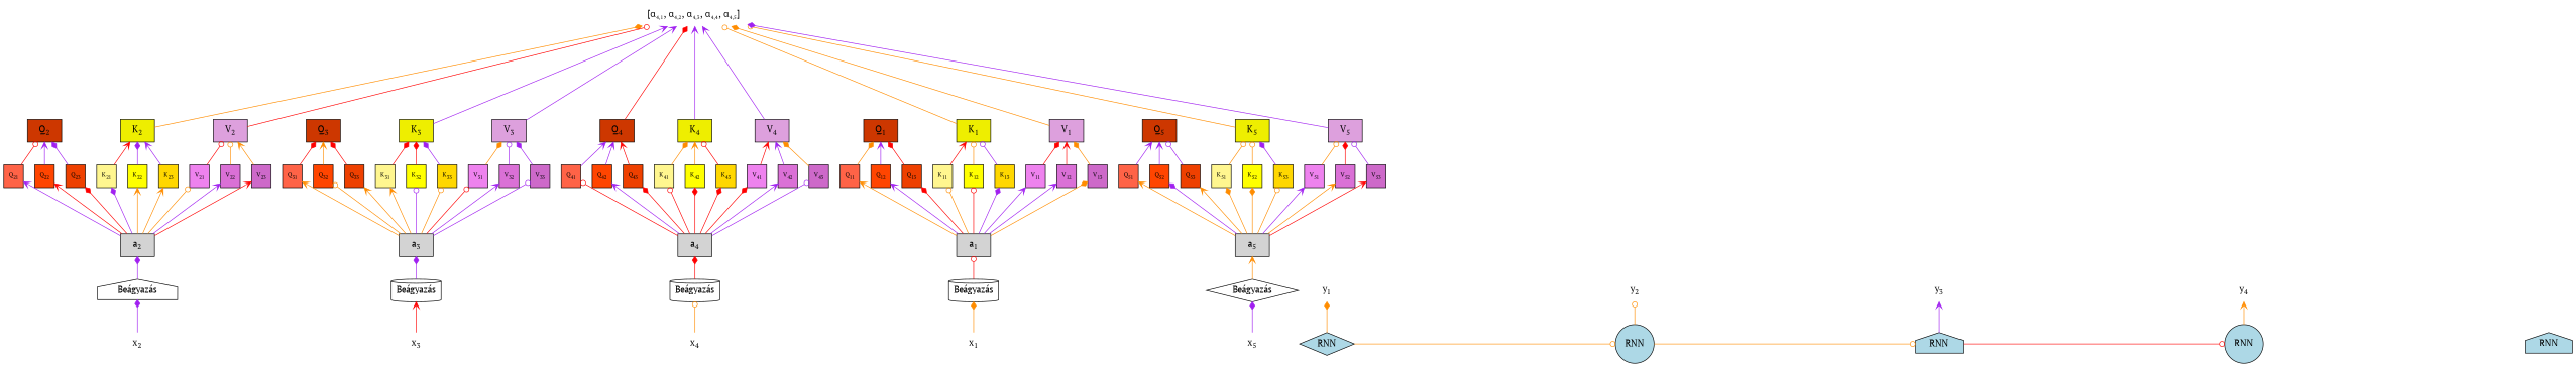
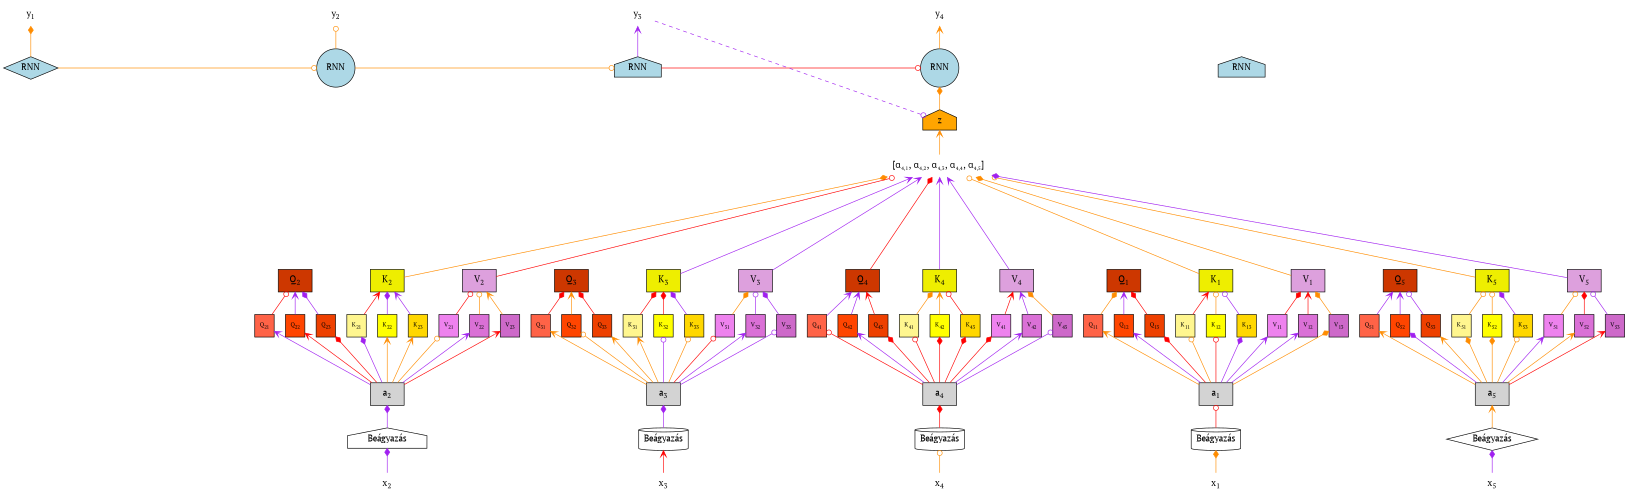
  digraph {
    rankdir=BT
    splines=False
    fontname="PT Serif"
    node [fontsize=9 shape=rectangle style=filled fontname="PT Serif"]
    edge [color=darkorange arrowhead=vee fontname="PT Serif"]
    n1 [fillcolor=tomato label=<Q<sub>11</sub>> width=.1]
    n2 [fillcolor=orangered label=<Q<sub>12</sub>> width=.1]
    n3 [fillcolor=orangered2 label=<Q<sub>13</sub>> width=.1]
    n4 [fillcolor=tomato label=<Q<sub>21</sub>> width=.1]
    n5 [fillcolor=orangered label=<Q<sub>22</sub>> width=.1]
    n6 [fillcolor=orangered2 label=<Q<sub>23</sub>> width=.1]
    n7 [fillcolor=tomato label=<Q<sub>31</sub>> width=.1]
    n8 [fillcolor=orangered label=<Q<sub>32</sub>> width=.1]
    n9 [fillcolor=orangered2 label=<Q<sub>33</sub>> width=.1]
    n10 [fillcolor=tomato label=<Q<sub>41</sub>> width=.1]
    n11 [fillcolor=orangered label=<Q<sub>42</sub>> width=.1]
    n12 [fillcolor=orangered2 label=<Q<sub>43</sub>> width=.1]
    n13 [fillcolor=tomato label=<Q<sub>51</sub>> width=.1]
    n14 [fillcolor=orangered label=<Q<sub>52</sub>> width=.1]
    n15 [fillcolor=orangered2 label=<Q<sub>53</sub>> width=.1]
    n16 [fillcolor=khaki1 label=<K<sub>11</sub>> width=.1]
    n17 [fillcolor=yellow label=<K<sub>12</sub>> width=.1]
    n18 [fillcolor=gold label=<K<sub>13</sub>> width=.1]
    n19 [fillcolor=khaki1 label=<K<sub>21</sub>> width=.1]
    n20 [fillcolor=yellow label=<K<sub>22</sub>> width=.1]
    n21 [fillcolor=gold label=<K<sub>23</sub>> width=.1]
    n22 [fillcolor=khaki1 label=<K<sub>31</sub>> width=.1]
    n23 [fillcolor=yellow label=<K<sub>32</sub>> width=.1]
    n24 [fillcolor=gold label=<K<sub>33</sub>> width=.1]
    n25 [fillcolor=khaki1 label=<K<sub>41</sub>> width=.1]
    n26 [fillcolor=yellow label=<K<sub>42</sub>> width=.1]
    n27 [fillcolor=gold label=<K<sub>43</sub>> width=.1]
    n28 [fillcolor=khaki1 label=<K<sub>51</sub>> width=.1]
    n29 [fillcolor=yellow label=<K<sub>52</sub>> width=.1]
    n30 [fillcolor=gold label=<K<sub>53</sub>> width=.1]
    n31 [fillcolor=violet label=<V<sub>11</sub>> width=.1]
    n32 [fillcolor=orchid label=<V<sub>12</sub>> width=.1]
    n33 [fillcolor=orchid3 label=<V<sub>13</sub>> width=.1]
    n34 [fillcolor=violet label=<V<sub>21</sub>> width=.1]
    n35 [fillcolor=orchid label=<V<sub>22</sub>> width=.1]
    n36 [fillcolor=orchid3 label=<V<sub>23</sub>> width=.1]
    n37 [fillcolor=violet label=<V<sub>31</sub>> width=.1]
    n38 [fillcolor=orchid label=<V<sub>32</sub>> width=.1]
    n39 [fillcolor=orchid3 label=<V<sub>33</sub>> width=.1]
    n40 [fillcolor=violet label=<V<sub>41</sub>> width=.1]
    n41 [fillcolor=orchid label=<V<sub>42</sub>> width=.1]
    n42 [fillcolor=orchid3 label=<V<sub>43</sub>> width=.1]
    n43 [fillcolor=violet label=<V<sub>51</sub>> width=.1]
    n44 [fillcolor=orchid label=<V<sub>52</sub>> width=.1]
    n45 [fillcolor=orchid3 label=<V<sub>53</sub>> width=.1]
    n46 [fillcolor=lightblue label=RNN shape=diamond fontsize=""]
    n47 [fillcolor=lightblue label=RNN shape=circle fontsize=""]
    n48 [fillcolor=lightblue label=RNN shape=house fontsize=""]
    n49 [fillcolor=lightblue label=RNN shape=circle fontsize=""]
    n50 [fillcolor=lightblue label=RNN shape=house fontsize=""]
    n51 [label=<x<sub>1</sub>> shape=plaintext fontsize="" style=""]
    n52 [label="Beágyazás" shape=cylinder fontsize="" style=""]
    n53 [label=<x<sub>2</sub>> shape=plaintext fontsize="" style=""]
    n54 [label="Beágyazás" shape=house fontsize="" style=""]
    n55 [label=<x<sub>3</sub>> shape=plaintext fontsize="" style=""]
    n56 [label="Beágyazás" shape=cylinder fontsize="" style=""]
    n57 [label=<x<sub>4</sub>> shape=plaintext fontsize="" style=""]
    n58 [label="Beágyazás" shape=cylinder fontsize="" style=""]
    n59 [label=<x<sub>5</sub>> shape=plaintext fontsize="" style=""]
    n60 [label="Beágyazás" shape=diamond fontsize="" style=""]
    n61 [label=<a<sub>1</sub>> fontsize=""]
    n62 [label=<a<sub>2</sub>> fontsize=""]
    n63 [label=<a<sub>3</sub>> fontsize=""]
    n64 [label=<a<sub>4</sub>> fontsize=""]
    n65 [label=<a<sub>5</sub>> fontsize=""]
    n66 [fillcolor=orangered3 label=<Q<sub>1</sub>> fontsize=""]
    n67 [label=<[α<sub><font point-size="10">4,1</font></sub>, α<sub><font point-size="10">4,2</font></sub>, α<sub><font point-size="10">4,3</font></sub>, α<sub><font point-size="10">4,4</font></sub>, α<sub><font point-size="10">4,5</font></sub>] > shape=plaintext fontsize="" style=""]
    n68 [fillcolor=orangered3 label=<Q<sub>2</sub>> fontsize=""]
    n69 [fillcolor=orangered3 label=<Q<sub>3</sub>> fontsize=""]
    n70 [fillcolor=orangered3 label=<Q<sub>4</sub>> fontsize=""]
    n71 [fillcolor=orangered3 label=<Q<sub>5</sub>> fontsize=""]
    n72 [fillcolor=yellow2 label=<K<sub>1</sub>> fontsize=""]
    n73 [fillcolor=yellow2 label=<K<sub>2</sub>> fontsize=""]
    n74 [fillcolor=yellow2 label=<K<sub>3</sub>> fontsize=""]
    n75 [fillcolor=yellow2 label=<K<sub>4</sub>> fontsize=""]
    n76 [fillcolor=yellow2 label=<K<sub>5</sub>> fontsize=""]
    n77 [fillcolor=plum label=<V<sub>1</sub>> fontsize=""]
    n78 [fillcolor=plum label=<V<sub>2</sub>> fontsize=""]
    n79 [fillcolor=plum label=<V<sub>3</sub>> fontsize=""]
    n80 [fillcolor=plum label=<V<sub>4</sub>> fontsize=""]
    n81 [fillcolor=plum label=<V<sub>5</sub>> fontsize=""]
+   n82 [fillcolor=orange label=z shape=house fontsize=""]
    n83 [label=<y<sub>1</sub>> shape=plaintext fontsize="" style=""]
    n84 [label=<y<sub>2</sub>> shape=plaintext fontsize="" style=""]
    n85 [label=<y<sub>3</sub>> shape=plaintext fontsize="" style=""]
    n86 [label=<y<sub>4</sub>> shape=plaintext fontsize="" style=""]
    subgraph sub_1 {
      rank=same
      n1
      n2
      n3
      n4
      n5
      n6
      n7
      n8
      n9
      n10
      n11
      n12
      n13
      n14
      n15
      n16
      n17
      n18
      n19
      n20
      n21
      n22
      n23
      n24
      n25
      n26
      n27
      n28
      n29
      n30
      n31
      n32
      n33
      n34
      n35
      n36
      n37
      n38
      n39
      n40
      n41
      n42
      n43
      n44
      n45
    }
    subgraph sub_2 {
      rank=same
      n46
      n47
      n48
      n49
      n50
    }
    n1 -> n66 [arrowhead=diamond]
    n2 -> n66 [color=purple]
    n3 -> n66 [color=red arrowhead=diamond]
    n4 -> n68 [color=red arrowhead=odot]
    n5 -> n68 [color=purple]
    n6 -> n68 [color=purple arrowhead=diamond]
    n7 -> n69 [color=red arrowhead=diamond]
    n8 -> n69
    n9 -> n69 [color=red arrowhead=diamond]
    n10 -> n70 [color=purple]
    n11 -> n70 [color=purple]
    n12 -> n70 [color=red]
    n13 -> n71 [color=purple]
    n14 -> n71 [color=purple]
    n15 -> n71 [color=purple arrowhead=odot]
    n16 -> n72 [color=red]
    n17 -> n72 [arrowhead=odot]
    n18 -> n72 [color=purple arrowhead=odot]
    n19 -> n73 [color=red]
    n20 -> n73 [color=purple arrowhead=diamond]
    n21 -> n73 [color=purple]
    n22 -> n74 [color=red arrowhead=diamond]
    n23 -> n74 [color=red arrowhead=diamond]
    n24 -> n74 [color=purple arrowhead=diamond]
    n25 -> n75 [arrowhead=diamond]
    n26 -> n75
    n27 -> n75 [color=red arrowhead=odot]
    n28 -> n76 [arrowhead=odot]
    n29 -> n76 [arrowhead=odot]
    n30 -> n76 [color=purple arrowhead=diamond]
    n31 -> n77 [color=red arrowhead=diamond]
    n32 -> n77 [color=red]
    n33 -> n77 [arrowhead=diamond]
    n34 -> n78 [color=red arrowhead=odot]
    n35 -> n78 [arrowhead=odot]
    n36 -> n78
    n37 -> n79 [arrowhead=diamond]
    n38 -> n79 [color=purple arrowhead=odot]
    n39 -> n79 [color=purple arrowhead=diamond]
    n40 -> n80 [color=red]
    n41 -> n80 [color=purple]
    n42 -> n80 [arrowhead=diamond]
    n43 -> n81 [arrowhead=odot]
    n44 -> n81 [color=red arrowhead=diamond]
    n45 -> n81 [color=purple arrowhead=odot]
    n46 -> n47 [constraint=true minlen=23 arrowhead=odot]
    n46 -> n83 [arrowhead=diamond]
    n47 -> n48 [constraint=true minlen=23 arrowhead=odot]
    n47 -> n84 [arrowhead=odot]
    n48 -> n49 [constraint=true minlen=23 color=red arrowhead=odot]
    n48 -> n85 [color=purple]
    n49 -> n50 [constraint=true minlen=23 style=invis color="" arrowhead=""]
    n49 -> n86
    n51 -> n52 [arrowhead=diamond]
    n52 -> n61 [color=red arrowhead=odot]
    n53 -> n54 [color=purple arrowhead=diamond]
    n54 -> n62 [color=purple arrowhead=diamond]
    n55 -> n56 [color=red]
    n56 -> n63 [color=purple arrowhead=diamond]
    n57 -> n58 [arrowhead=odot]
    n58 -> n64 [color=red arrowhead=diamond]
    n59 -> n60 [color=purple arrowhead=diamond]
    n60 -> n65
    n61 -> n1 [minlen=2]
    n61 -> n2 [minlen=2 color=purple]
    n61 -> n3 [minlen=2 color=red arrowhead=diamond]
    n61 -> n16 [minlen=2 arrowhead=odot]
    n61 -> n17 [minlen=2 color=red arrowhead=odot]
    n61 -> n18 [minlen=2 color=purple arrowhead=diamond]
    n61 -> n31 [minlen=2 color=purple]
    n61 -> n32 [minlen=2 color=purple]
    n61 -> n33 [minlen=2 arrowhead=diamond]
    n62 -> n4 [minlen=2 color=purple]
    n62 -> n5 [minlen=2 color=red]
    n62 -> n6 [minlen=2 color=red arrowhead=diamond]
    n62 -> n19 [minlen=2 color=purple arrowhead=diamond]
    n62 -> n20 [minlen=2]
    n62 -> n21 [minlen=2]
    n62 -> n34 [minlen=2 arrowhead=odot]
    n62 -> n35 [minlen=2 color=purple]
    n62 -> n36 [minlen=2 color=red]
    n63 -> n7 [minlen=2]
    n63 -> n8 [minlen=2 arrowhead=odot]
    n63 -> n9 [minlen=2]
    n63 -> n22 [minlen=2]
    n63 -> n23 [minlen=2 color=purple arrowhead=odot]
    n63 -> n24 [minlen=2 arrowhead=odot]
    n63 -> n37 [minlen=2 color=red arrowhead=odot]
    n63 -> n38 [minlen=2 color=purple]
    n63 -> n39 [minlen=2 color=purple arrowhead=odot]
    n64 -> n10 [minlen=2 color=red arrowhead=odot]
    n64 -> n11 [minlen=2 color=purple]
    n64 -> n12 [minlen=2 color=red arrowhead=diamond]
    n64 -> n25 [minlen=2 color=red arrowhead=odot]
    n64 -> n26 [minlen=2 color=red arrowhead=diamond]
    n64 -> n27 [minlen=2 color=red arrowhead=diamond]
    n64 -> n40 [minlen=2 color=red arrowhead=diamond]
    n64 -> n41 [minlen=2 color=purple]
    n64 -> n42 [minlen=2 color=purple arrowhead=odot]
    n65 -> n13 [minlen=2]
    n65 -> n14 [minlen=2 color=purple arrowhead=diamond]
    n65 -> n15 [minlen=2]
    n65 -> n28 [minlen=2 arrowhead=diamond]
    n65 -> n29 [minlen=2 arrowhead=diamond]
    n65 -> n30 [minlen=2 arrowhead=odot]
    n65 -> n43 [minlen=2 color=purple]
    n65 -> n44 [minlen=2]
    n65 -> n45 [minlen=2 color=red]
    n66 -> n67 [constraint=False minlen=4 style=invis color="" arrowhead=""]
+   n67 -> n82
    n68 -> n67 [constraint=False minlen=4 style=invis color="" arrowhead=""]
    n69 -> n67 [constraint=False minlen=4 style=invis color="" arrowhead=""]
    n70 -> n67 [color=red constraint=True minlen=4 arrowhead=diamond]
    n72 -> n67 [constraint=False minlen=4 arrowhead=odot]
    n73 -> n67 [constraint=False minlen=4 arrowhead=diamond]
    n74 -> n67 [constraint=False minlen=4 color=purple]
    n75 -> n67 [constraint=True minlen=4 color=purple]
    n76 -> n67 [constraint=False minlen=4 arrowhead=odot]
    n77 -> n67 [constraint=False minlen=4 arrowhead=diamond]
    n78 -> n67 [constraint=False minlen=4 color=red arrowhead=odot]
    n79 -> n67 [constraint=False minlen=4 color=purple]
    n80 -> n67 [constraint=True minlen=4 color=purple]
    n81 -> n67 [constraint=False minlen=4 color=purple arrowhead=diamond]
+   n82 -> n49 [arrowhead=diamond]
+   n85 -> n82 [constraint=false style=dashed color=purple arrowhead=odot]
  }
